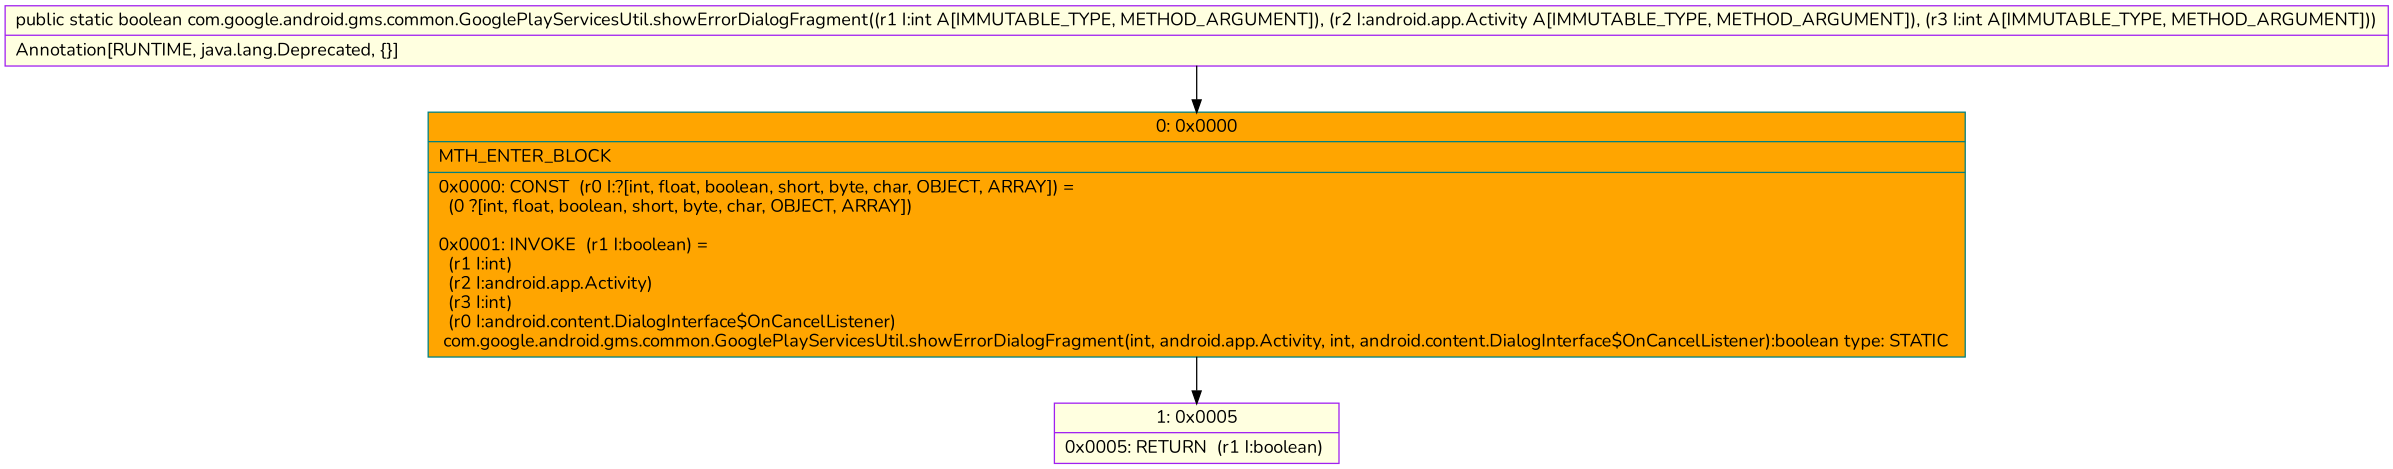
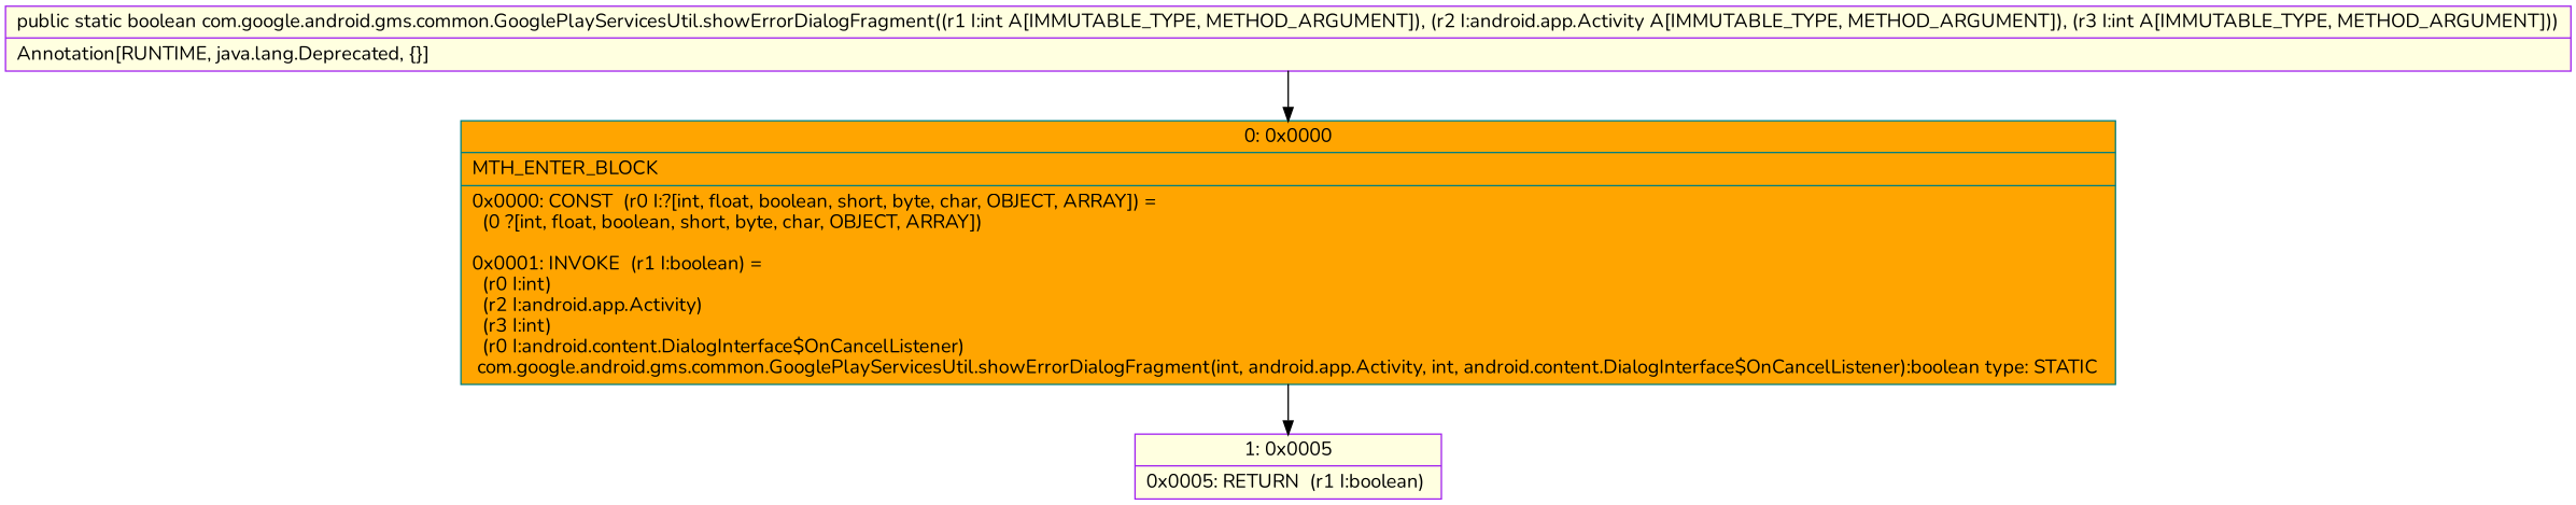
  digraph {
    fontname=Nunito
    node [shape=record style=filled fillcolor=lightyellow color=purple fontname=Nunito]
    edge [fontname=Nunito]
-   n1 [label="{0\:\ 0x0000|MTH_ENTER_BLOCK\l|0x0000: CONST  (r0 I:?[int, float, boolean, short, byte, char, OBJECT, ARRAY]) = \l  (0 ?[int, float, boolean, short, byte, char, OBJECT, ARRAY])\l \l0x0001: INVOKE  (r1 I:boolean) = \l  (r1 I:int)\l  (r2 I:android.app.Activity)\l  (r3 I:int)\l  (r0 I:android.content.DialogInterface$OnCancelListener)\l com.google.android.gms.common.GooglePlayServicesUtil.showErrorDialogFragment(int, android.app.Activity, int, android.content.DialogInterface$OnCancelListener):boolean type: STATIC \l}" fillcolor=orange color=teal]
+   n1 [label="{0\:\ 0x0000|MTH_ENTER_BLOCK\l|0x0000: CONST  (r0 I:?[int, float, boolean, short, byte, char, OBJECT, ARRAY]) = \l  (0 ?[int, float, boolean, short, byte, char, OBJECT, ARRAY])\l \l0x0001: INVOKE  (r1 I:boolean) = \l  (r0 I:int)\l  (r2 I:android.app.Activity)\l  (r3 I:int)\l  (r0 I:android.content.DialogInterface$OnCancelListener)\l com.google.android.gms.common.GooglePlayServicesUtil.showErrorDialogFragment(int, android.app.Activity, int, android.content.DialogInterface$OnCancelListener):boolean type: STATIC \l}" fillcolor=orange color=teal]
    n2 [label="{1\:\ 0x0005|0x0005: RETURN  (r1 I:boolean) \l}"]
    n3 [label="{public static boolean com.google.android.gms.common.GooglePlayServicesUtil.showErrorDialogFragment((r1 I:int A[IMMUTABLE_TYPE, METHOD_ARGUMENT]), (r2 I:android.app.Activity A[IMMUTABLE_TYPE, METHOD_ARGUMENT]), (r3 I:int A[IMMUTABLE_TYPE, METHOD_ARGUMENT]))  | Annotation[RUNTIME, java.lang.Deprecated, \{\}]\l}"]
    n1 -> n2
    n3 -> n1
  }
